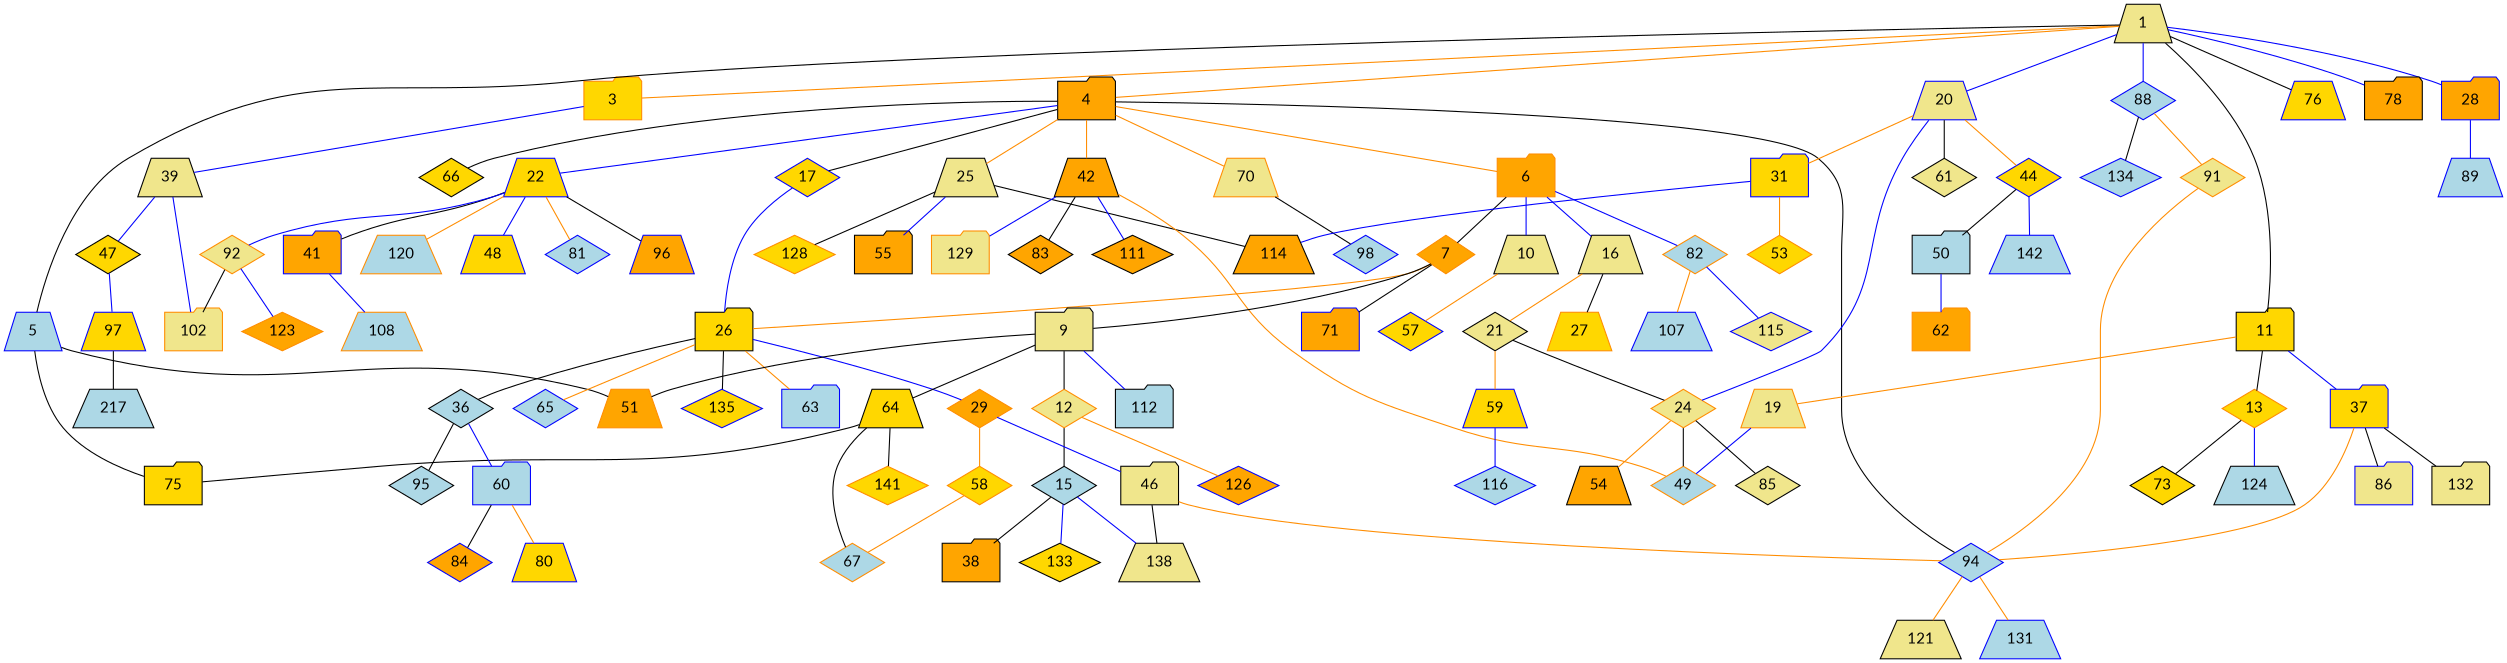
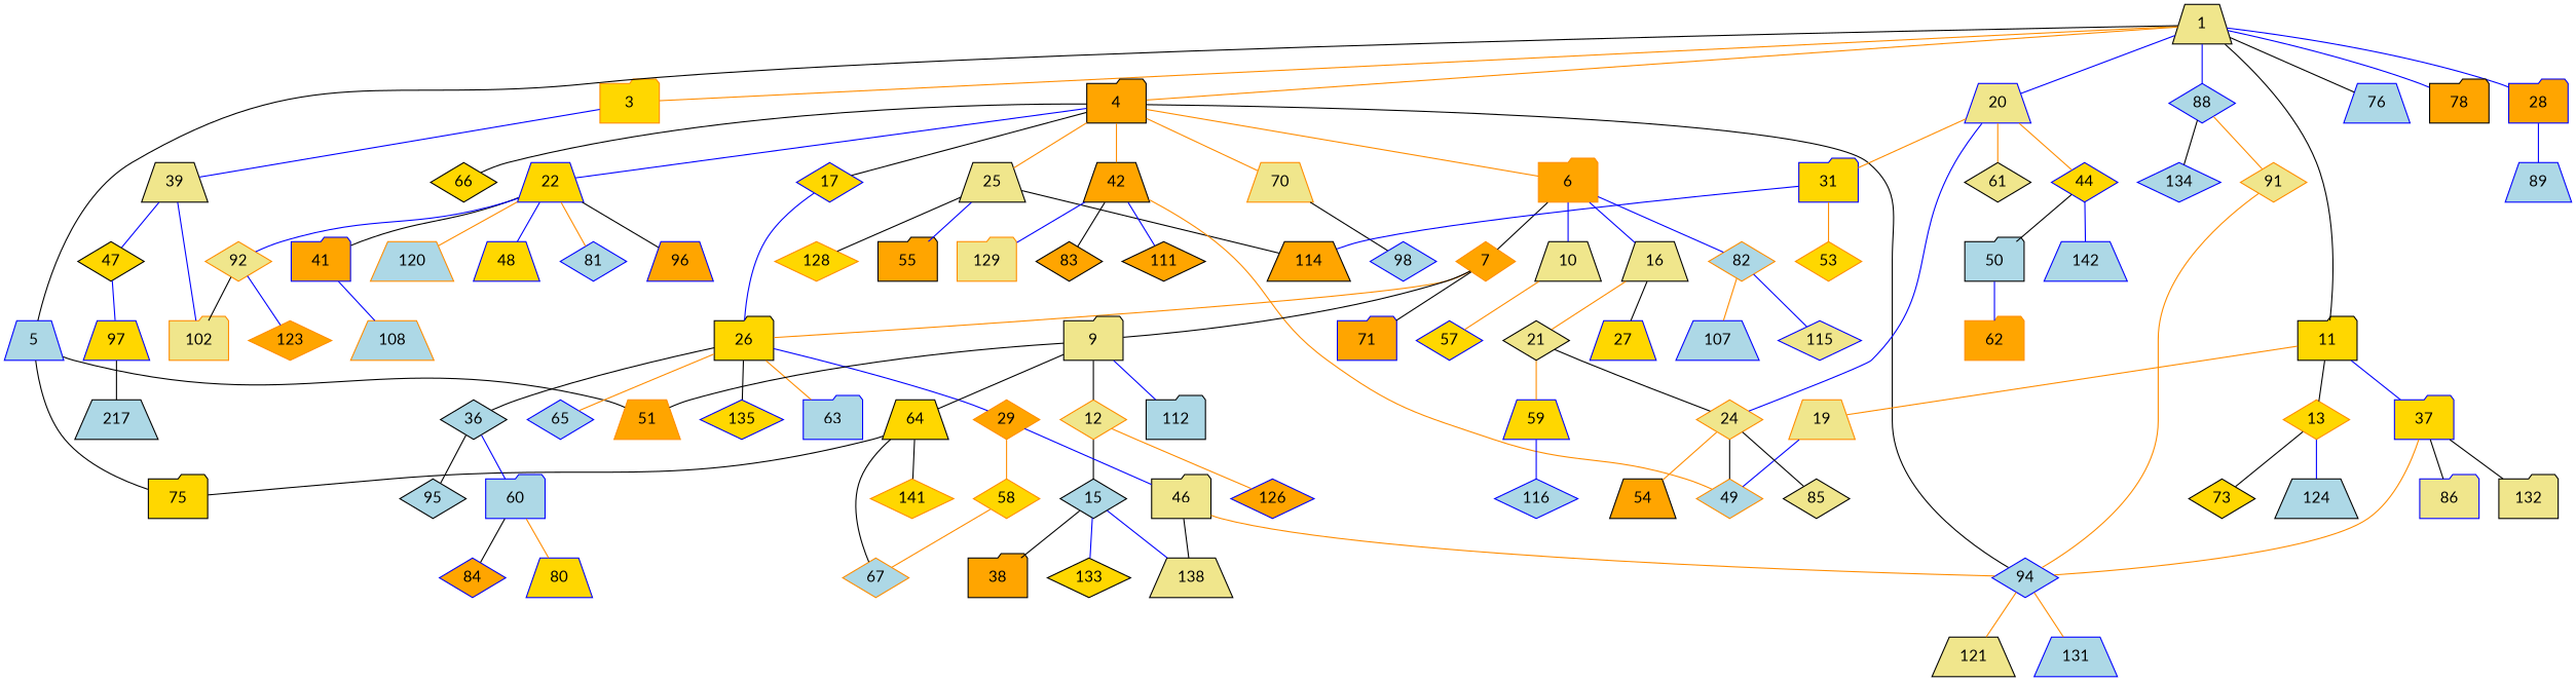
  graph {
    fontname=Lato
    node [color=black fillcolor=lightblue fontname=Lato shape=diamond style=filled]
    edge [color=black fontname=Lato]
    1 [fillcolor=khaki shape=trapezium super="+2"]
    3 [color=darkorange fillcolor=gold shape=folder super="+14"]
    4 [fillcolor=orange shape=folder super="+18"]
    5 [color=blue shape=trapezium super="+45"]
    11 [fillcolor=gold shape=folder]
    20 [color=blue fillcolor=khaki shape=trapezium]
    28 [color=blue fillcolor=orange shape=folder]
-   76 [color=blue fillcolor=gold shape=trapezium]
+   76 [color=blue shape=trapezium]
    78 [fillcolor=orange shape=folder]
    88 [color=blue super="+99"]
    39 [fillcolor=khaki shape=trapezium super="+56"]
    6 [color=darkorange fillcolor=orange shape=folder super="+9"]
    17 [color=blue fillcolor=gold]
    22 [color=blue fillcolor=gold shape=trapezium super="+30"]
    25 [fillcolor=khaki shape=trapezium super="+40"]
    42 [fillcolor=orange shape=trapezium super="+104"]
    66 [fillcolor=gold]
    70 [color=darkorange fillcolor=khaki shape=trapezium super="+79"]
    94 [color=blue super="+105"]
    51 [color=darkorange fillcolor=orange shape=trapezium]
    75 [fillcolor=gold shape=folder super="+90"]
    13 [color=darkorange fillcolor=gold super="+68"]
    19 [color=darkorange fillcolor=khaki shape=trapezium super="+100"]
    37 [color=blue fillcolor=gold shape=folder super="+144"]
    24 [color=darkorange fillcolor=khaki super="+34"]
    31 [color=blue fillcolor=gold shape=folder super="+43"]
    44 [color=blue fillcolor=gold super="+109"]
    61 [fillcolor=khaki super="+113"]
    89 [color=blue shape=trapezium]
    91 [color=darkorange fillcolor=khaki super="+101"]
    134 [color=blue]
    47 [fillcolor=gold]
    102 [color=darkorange fillcolor=khaki shape=folder]
    7 [color=darkorange fillcolor=orange super="+23"]
    10 [fillcolor=khaki shape=trapezium super="+137"]
    16 [fillcolor=khaki shape=trapezium super="+103"]
    82 [color=darkorange super="+118"]
    26 [fillcolor=gold shape=folder super="+32"]
    41 [color=blue fillcolor=orange shape=folder super="+74"]
    48 [color=blue fillcolor=gold shape=trapezium super="+87"]
    81 [color=blue]
    92 [color=darkorange fillcolor=khaki super="+119"]
    96 [color=blue fillcolor=orange shape=trapezium]
    120 [color=darkorange shape=trapezium]
    55 [fillcolor=orange shape=folder super="+139"]
    114 [fillcolor=orange shape=trapezium]
    128 [color=darkorange fillcolor=gold]
    49 [color=darkorange]
    83 [fillcolor=orange]
    111 [fillcolor=orange]
    129 [color=darkorange fillcolor=khaki shape=folder]
    98 [color=blue]
    121 [fillcolor=khaki shape=trapezium]
    131 [color=blue shape=trapezium]
    n55 [fillcolor=khaki label=9 shape=folder super="+110"]
    71 [color=blue fillcolor=orange shape=folder]
    57 [color=blue fillcolor=gold super="+136"]
    21 [fillcolor=khaki]
-   27 [color=darkorange fillcolor=gold shape=trapezium]
+   27 [color=blue fillcolor=gold shape=trapezium]
    115 [color=blue fillcolor=khaki]
    107 [color=blue shape=trapezium]
    12 [color=darkorange fillcolor=khaki super="+33"]
    64 [fillcolor=gold shape=trapezium super="+106"]
    112 [shape=folder]
    29 [color=darkorange fillcolor=orange super="+130"]
    36 [super="+72"]
    63 [color=blue shape=folder]
    65 [color=blue super="+127"]
    135 [color=blue fillcolor=gold]
    15 [super="+35"]
    126 [color=blue fillcolor=orange]
    67 [color=darkorange super="+77"]
    141 [color=darkorange fillcolor=gold]
    73 [fillcolor=gold]
    124 [shape=trapezium]
    86 [color=blue fillcolor=khaki shape=folder super="+93"]
    132 [fillcolor=khaki shape=folder]
    38 [fillcolor=orange shape=folder super="+69"]
    133 [fillcolor=gold]
    138 [fillcolor=khaki shape=trapezium]
    59 [color=blue fillcolor=gold shape=trapezium]
    54 [fillcolor=orange shape=trapezium]
    85 [fillcolor=khaki]
    53 [color=darkorange fillcolor=gold super="+125"]
    50 [shape=folder]
    142 [color=blue shape=trapezium]
    116 [color=blue]
    108 [color=darkorange shape=trapezium super="+140"]
    123 [color=darkorange fillcolor=orange]
    46 [fillcolor=khaki shape=folder super="+52"]
    58 [color=darkorange fillcolor=gold super="+122"]
    60 [color=blue shape=folder]
    95
    80 [color=blue fillcolor=gold shape=trapezium]
    84 [color=blue fillcolor=orange super="+143"]
    97 [color=blue fillcolor=gold shape=trapezium]
    62 [color=darkorange fillcolor=orange shape=folder]
    n98 [label=217 shape=trapezium]
    1 -- 3 [color=darkorange]
    1 -- 4 [color=darkorange]
    1 -- 5
    1 -- 11
    1 -- 20 [color=blue]
    1 -- 28 [color=blue]
    1 -- 76
    1 -- 78 [color=blue]
    1 -- 88 [color=blue]
    3 -- 39 [color=blue]
    4 -- 6 [color=darkorange]
    4 -- 17
    4 -- 22 [color=blue]
    4 -- 25 [color=darkorange]
    4 -- 42 [color=darkorange]
    4 -- 66
    4 -- 70 [color=darkorange]
    4 -- 94
    5 -- 51
    5 -- 75
    11 -- 13
    11 -- 19 [color=darkorange]
    11 -- 37 [color=blue]
    20 -- 24 [color=blue]
    20 -- 31 [color=darkorange]
    20 -- 44 [color=darkorange]
-   20 -- 61
+   20 -- 61 [color=darkorange]
    28 -- 89 [color=blue]
    88 -- 91 [color=darkorange]
    88 -- 134
    39 -- 47 [color=blue]
    39 -- 102 [color=blue]
    6 -- 7
    6 -- 10 [color=blue]
    6 -- 16 [color=blue]
    6 -- 82 [color=blue]
    17 -- 26 [color=blue]
    22 -- 41
    22 -- 48 [color=blue]
    22 -- 81 [color=darkorange]
    22 -- 92 [color=blue]
    22 -- 96
    22 -- 120 [color=darkorange]
    25 -- 55 [color=blue]
    25 -- 114
    25 -- 128
    42 -- 49 [color=darkorange]
    42 -- 83
    42 -- 111 [color=blue]
    42 -- 129 [color=blue]
    70 -- 98
    94 -- 121 [color=darkorange]
    94 -- 131 [color=darkorange]
    13 -- 73
    13 -- 124 [color=blue]
    19 -- 49 [color=blue]
    37 -- 94 [color=darkorange]
    37 -- 86
    37 -- 132
    24 -- 49
    24 -- 54 [color=darkorange]
    24 -- 85
    31 -- 114 [color=blue]
    31 -- 53 [color=darkorange]
    44 -- 50
    44 -- 142 [color=blue]
    91 -- 94 [color=darkorange]
    47 -- 97 [color=blue]
    7 -- 26 [color=darkorange]
    7 -- n55
    7 -- 71
    10 -- 57 [color=darkorange]
    16 -- 21 [color=darkorange]
    16 -- 27
    82 -- 115 [color=blue]
    82 -- 107 [color=darkorange]
    26 -- 29 [color=blue]
    26 -- 36
    26 -- 63 [color=darkorange]
    26 -- 65 [color=darkorange]
    26 -- 135
    41 -- 108 [color=blue]
    92 -- 102
    92 -- 123 [color=blue]
    n55 -- 51
    n55 -- 12
    n55 -- 64
    n55 -- 112 [color=blue]
    21 -- 24
    21 -- 59 [color=darkorange]
    12 -- 15
    12 -- 126 [color=darkorange]
    64 -- 75
    64 -- 67
    64 -- 141
    29 -- 46 [color=blue]
    29 -- 58 [color=darkorange]
    36 -- 60 [color=blue]
    36 -- 95
    15 -- 38
    15 -- 133 [color=blue]
    15 -- 138 [color=blue]
    59 -- 116 [color=blue]
    50 -- 62 [color=blue]
    46 -- 94 [color=darkorange]
    46 -- 138
    58 -- 67 [color=darkorange]
    60 -- 80 [color=darkorange]
    60 -- 84
    97 -- n98
  }
